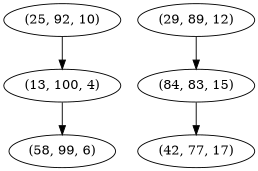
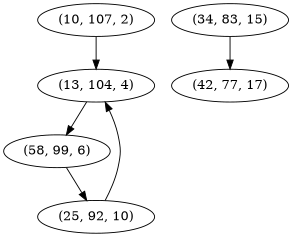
  digraph {
-   "(13, 104, 4)" [label="(13, 100, 4)"]
+   "(10, 107, 2)"
+   "(13, 104, 4)"
    n3 [label="(58, 99, 6)"]
    "(25, 92, 10)"
-   "(29, 89, 12)"
-   "(34, 83, 15)" [label="(84, 83, 15)"]
+   "(34, 83, 15)"
    n7 [label="(42, 77, 17)"]
+   "(10, 107, 2)" -> "(13, 104, 4)"
    "(13, 104, 4)" -> n3
+   n3 -> "(25, 92, 10)"
    "(25, 92, 10)" -> "(13, 104, 4)"
-   "(29, 89, 12)" -> "(34, 83, 15)"
    "(34, 83, 15)" -> n7
  }
